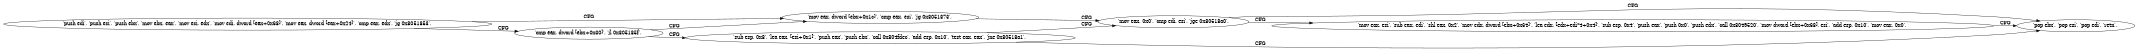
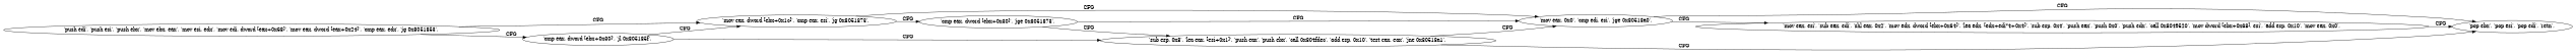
  digraph {
    rankdir=LR
    n1 [label="'push edi', 'push esi', 'push ebx', 'mov ebx, eax', 'mov esi, edx', 'mov edi, dword [eax+0x68]', 'mov eax, dword [eax+0x24]', 'cmp eax, edx', 'jg 0x8051853', "]
    n2 [label="'mov eax, dword [ebx+0x1c]', 'cmp eax, esi', 'jg 0x8051873', "]
    n3 [label="'cmp eax, dword [ebx+0x30]', 'jl 0x805185f', "]
    n4 [label="'mov eax, 0x0', 'cmp edi, esi', 'jge 0x80518a0',"]
+   n5 [label="'cmp eax, dword [ebx+0x30]', 'jge 0x8051873', "]
    n6 [label="'sub esp, 0x8', 'lea eax, [esi+0x1]', 'push eax', 'push ebx', 'call 0x804fdec', 'add esp, 0x10', 'test eax, eax', 'jne 0x80518a1', "]
    n7 [label="'pop ebx', 'pop esi', 'pop edi', 'retn', "]
    n8 [label="'mov eax, esi', 'sub eax, edi', 'shl eax, 0x2', 'mov edx, dword [ebx+0x64]', 'lea edx, [edx+edi*4+0x4]', 'sub esp, 0x4', 'push eax', 'push 0x0', 'push edx', 'call 0x8049520', 'mov dword [ebx+0x68], esi', 'add esp, 0x10', 'mov eax, 0x0', "]
    n1 -> n2 [label=CFG]
    n1 -> n3 [label=CFG]
    n2 -> n4 [label=CFG]
+   n2 -> n5 [label=CFG]
    n3 -> n2 [label=CFG]
    n3 -> n6 [label=CFG]
    n4 -> n7 [label=CFG]
    n4 -> n8 [label=CFG]
+   n5 -> n4 [label=CFG]
+   n5 -> n6 [label=CFG]
    n6 -> n4 [label=CFG]
    n6 -> n7 [label=CFG]
    n8 -> n7 [label=CFG]
  }
